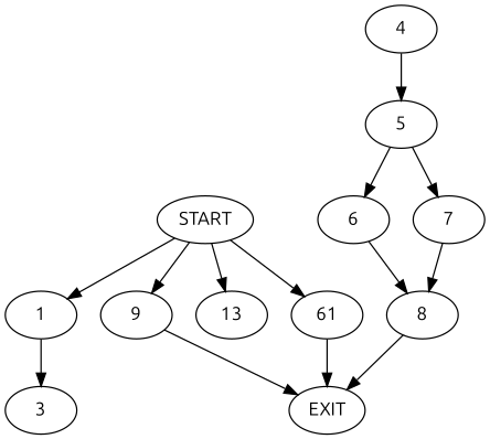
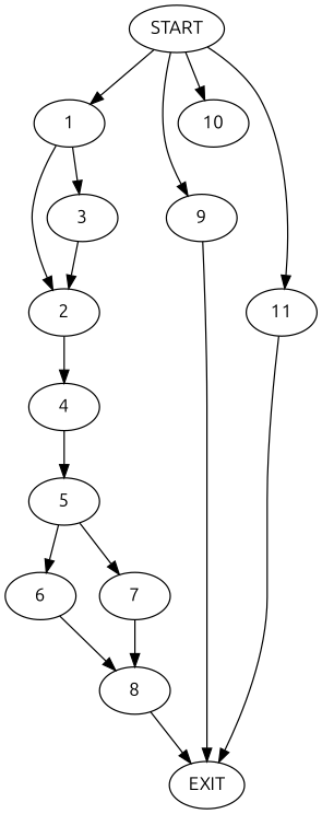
  digraph {
    fontname=Ubuntu
    node [fontname=Ubuntu]
    edge [fontname=Ubuntu]
    n1 [label=START]
    1
    9
-   10 [label=13]
-   11 [label=61]
+   10
+   11
+   2
    3
    n8 [label=EXIT]
    4
    5
    6
    7
    8
    n1 -> 1
    n1 -> 9
    n1 -> 10
    n1 -> 11
+   1 -> 2
    1 -> 3
    9 -> n8
    11 -> n8
+   2 -> 4
+   3 -> 2
    4 -> 5
    5 -> 6
    5 -> 7
    6 -> 8
    7 -> 8
    8 -> n8
  }
